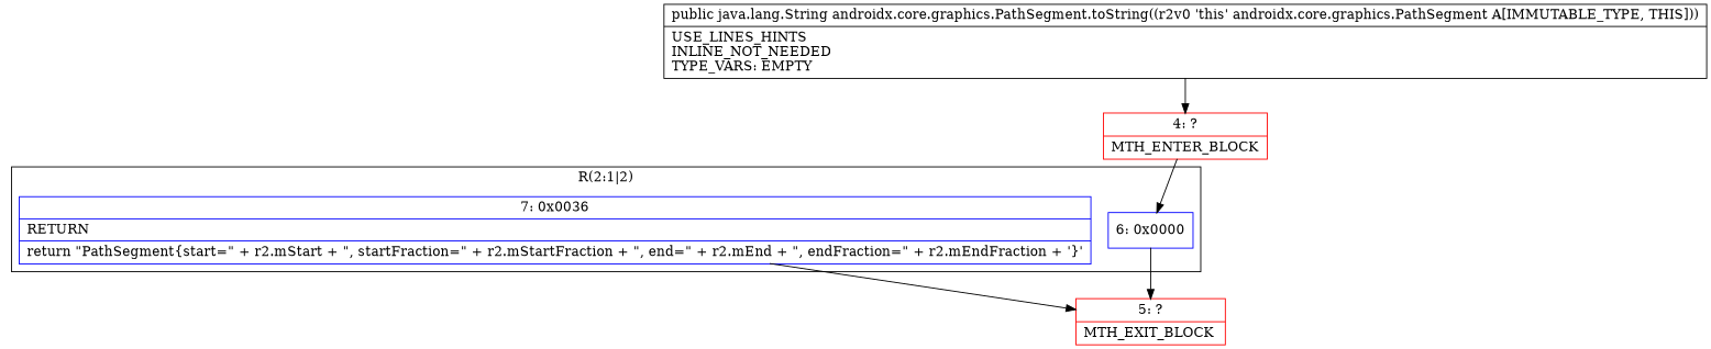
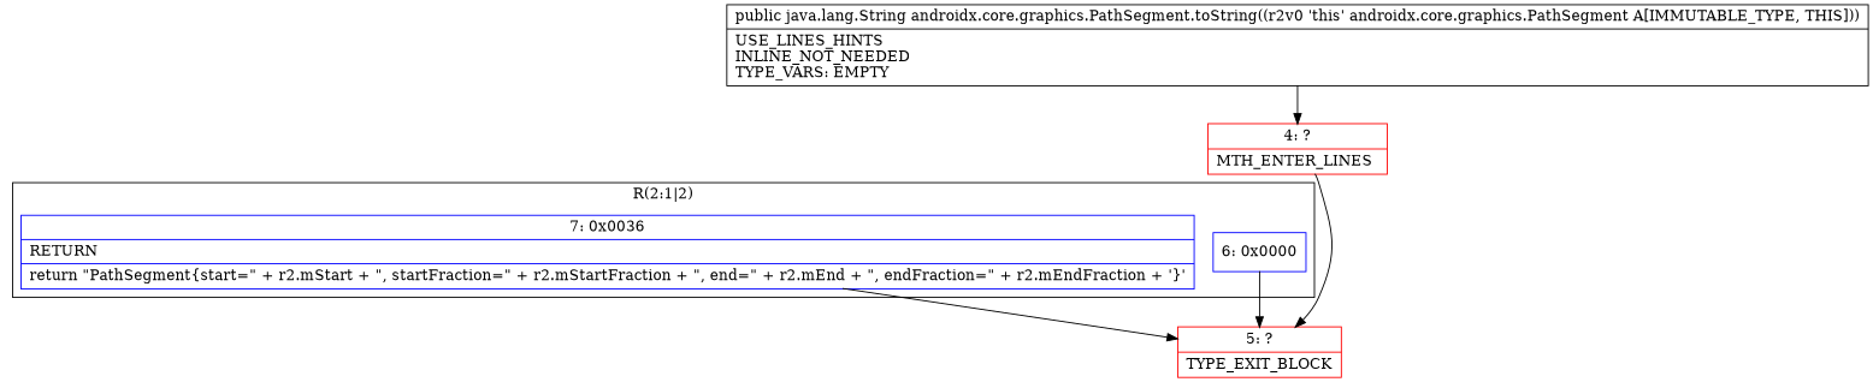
  digraph {
    node [color=blue shape=record]
    n1 [label="{6\:\ 0x0000}"]
    n2 [label="{7\:\ 0x0036|RETURN\l|return \"PathSegment\{start=\" + r2.mStart + \", startFraction=\" + r2.mStartFraction + \", end=\" + r2.mEnd + \", endFraction=\" + r2.mEndFraction + '\}'\l}"]
-   n3 [color=red label="{5\:\ ?|MTH_EXIT_BLOCK\l}"]
-   n4 [color=red label="{4\:\ ?|MTH_ENTER_BLOCK\l}"]
+   n3 [color=red label="{5\:\ ?|TYPE_EXIT_BLOCK\l}"]
+   n4 [color=red label="{4\:\ ?|MTH_ENTER_LINES\l}"]
    n5 [label="{public java.lang.String androidx.core.graphics.PathSegment.toString((r2v0 'this' androidx.core.graphics.PathSegment A[IMMUTABLE_TYPE, THIS]))  | USE_LINES_HINTS\lINLINE_NOT_NEEDED\lTYPE_VARS: EMPTY\l}" color=""]
    subgraph cluster_1 {
      label="R(2:1|2)"
      n1
      n2
    }
    n1 -> n3
    n2 -> n3
-   n4 -> n1
+   n4 -> n3
    n5 -> n4
  }
